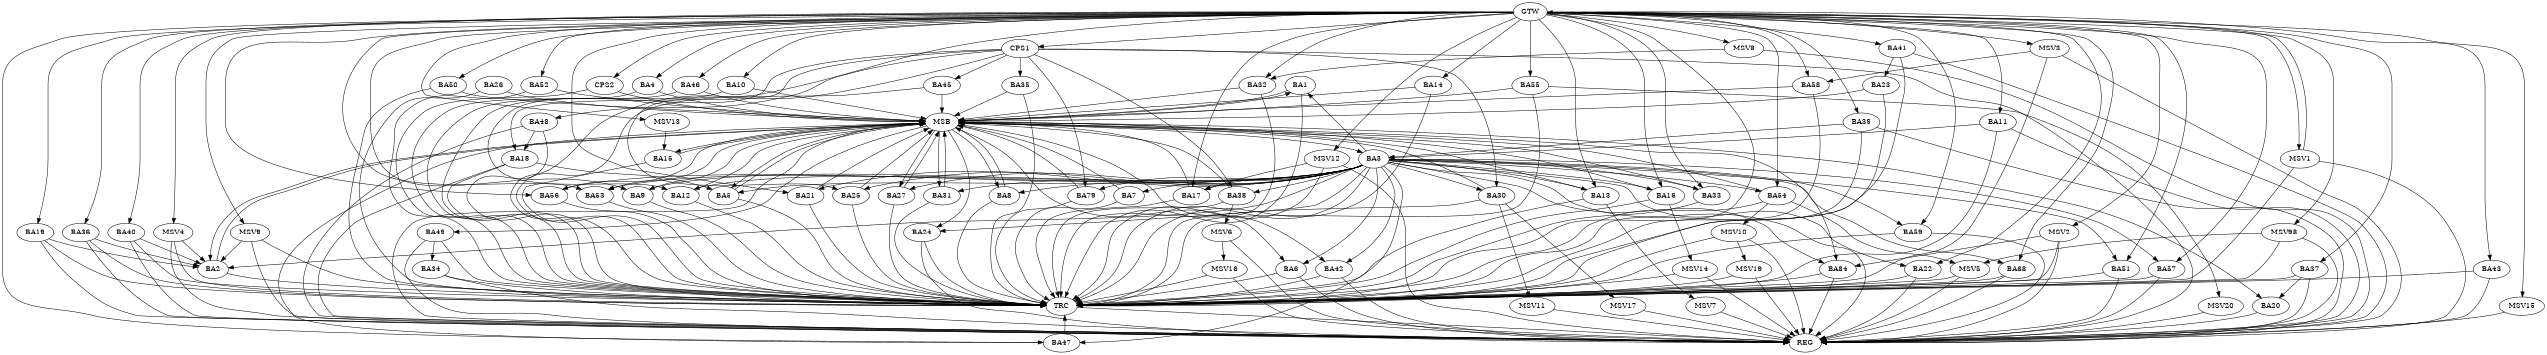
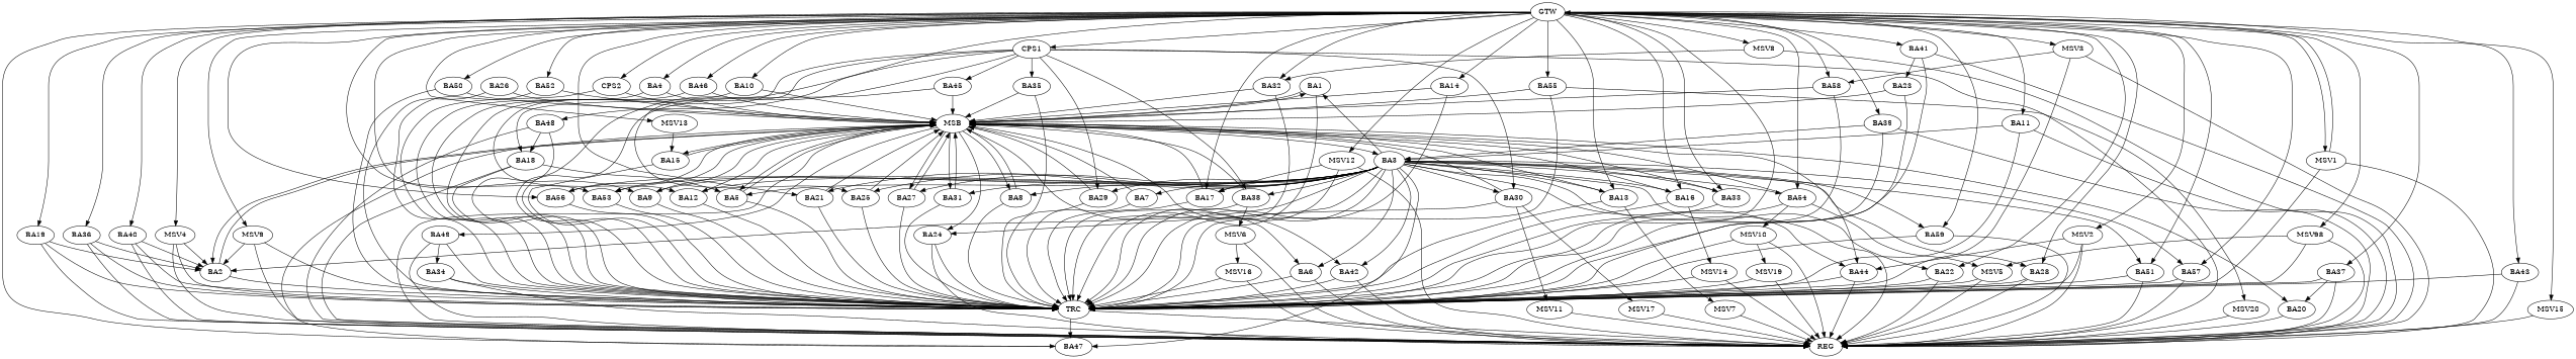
  strict digraph {
    n1 [label=BA1]
    n2 [label=MSB]
    n3 [label=TRC]
    n4 [label=BA2]
    n5 [label=BA3]
    n6 [label=BA5]
    n7 [label=BA6]
    n8 [label=BA8]
    n9 [label=BA24]
    n10 [label=BA27]
    n11 [label=BA31]
    n12 [label=BA42]
-   n13 [label=BA84]
+   n13 [label=BA44]
    n14 [label=BA53]
    n15 [label=REG]
    n16 [label=BA15]
    n17 [label=BA20]
    n18 [label=BA49]
    n19 [label=BA7]
    n20 [label=BA9]
    n21 [label=BA12]
    n22 [label=BA13]
    n23 [label=BA16]
    n24 [label=BA17]
    n25 [label=BA21]
    n26 [label=BA22]
    n27 [label=BA25]
-   n28 [label=BA68]
-   n29 [label=BA79]
+   n28 [label=BA28]
+   n29 [label=BA29]
    n30 [label=BA30]
    n31 [label=BA33]
    n32 [label=BA38]
    n33 [label=BA47]
    n34 [label=BA51]
    n35 [label=BA54]
    n36 [label=BA56]
    n37 [label=BA57]
    n38 [label=BA59]
    n39 [label=MSV7]
    n40 [label=MSV14]
    n41 [label=MSV11]
    n42 [label=MSV17]
    n43 [label=MSV6]
    n44 [label=MSV5]
    n45 [label=MSV10]
    n46 [label=BA4]
    n47 [label=BA10]
    n48 [label=BA11]
    n49 [label=BA14]
    n50 [label=BA18]
    n51 [label=BA19]
    n52 [label=BA23]
    n53 [label=BA26]
    n54 [label=BA32]
    n55 [label=BA34]
    n56 [label=BA35]
    n57 [label=BA36]
    n58 [label=BA37]
    n59 [label=MSV16]
    n60 [label=BA39]
    n61 [label=BA40]
    n62 [label=BA41]
    n63 [label=BA43]
    n64 [label=BA45]
    n65 [label=BA46]
    n66 [label=BA48]
    n67 [label=BA50]
    n68 [label=BA52]
    n69 [label=MSV19]
    n70 [label=BA55]
    n71 [label=MSV20]
    n72 [label=BA58]
    n73 [label=CPS1]
    n74 [label=CPS2]
    n75 [label=GTW]
    n76 [label=MSV1]
    n77 [label=MSV2]
    n78 [label=MSV3]
    n79 [label=MSV4]
    n80 [label=MSV8]
    n81 [label=MSV9]
    n82 [label=MSV12]
    n83 [label=MSV13]
    n84 [label=MSV15]
    n85 [label=MSV98]
    n1 -> n2
    n1 -> n3
    n2 -> n1
    n2 -> n4
    n2 -> n5
    n2 -> n6
    n2 -> n7
    n2 -> n8
    n2 -> n9
    n2 -> n10
    n2 -> n11
    n2 -> n12
    n2 -> n13
    n2 -> n14
    n2 -> n15
    n2 -> n16
    n2 -> n17
    n2 -> n18
    n3 -> n15
    n4 -> n2
    n4 -> n3
    n5 -> n1
    n5 -> n3
    n5 -> n4
    n5 -> n6
    n5 -> n7
    n5 -> n8
    n5 -> n9
    n5 -> n10
    n5 -> n11
    n5 -> n12
    n5 -> n13
    n5 -> n14
    n5 -> n15
    n5 -> n19
    n5 -> n20
    n5 -> n21
    n5 -> n22
    n5 -> n23
    n5 -> n24
    n5 -> n25
    n5 -> n26
    n5 -> n27
    n5 -> n28
    n5 -> n29
    n5 -> n30
    n5 -> n31
    n5 -> n32
    n5 -> n33
    n5 -> n34
    n5 -> n35
    n5 -> n36
    n5 -> n37
    n5 -> n38
    n6 -> n2
    n6 -> n3
    n7 -> n3
    n7 -> n15
    n8 -> n2
    n8 -> n3
    n9 -> n3
    n9 -> n15
    n10 -> n2
    n10 -> n3
    n11 -> n2
    n11 -> n3
    n12 -> n3
    n12 -> n15
    n13 -> n3
    n13 -> n15
    n14 -> n3
    n16 -> n2
    n16 -> n3
    n17 -> n15
    n18 -> n3
    n18 -> n15
    n18 -> n55
    n19 -> n2
    n19 -> n3
    n20 -> n2
    n20 -> n3
    n21 -> n2
    n21 -> n3
    n22 -> n2
    n22 -> n3
    n22 -> n39
    n23 -> n2
    n23 -> n3
    n23 -> n40
    n24 -> n2
    n24 -> n3
    n25 -> n2
    n25 -> n3
    n26 -> n3
    n26 -> n15
    n27 -> n2
    n27 -> n3
    n28 -> n3
    n28 -> n15
    n29 -> n2
    n29 -> n3
    n30 -> n2
    n30 -> n3
    n30 -> n41
    n30 -> n42
    n31 -> n2
    n31 -> n3
    n32 -> n2
    n32 -> n3
    n32 -> n43
    n33 -> n2
-   n33 -> n3
+   n3 -> n33
    n34 -> n3
    n34 -> n15
    n35 -> n2
    n35 -> n3
    n35 -> n44
    n35 -> n45
    n36 -> n2
    n36 -> n3
    n37 -> n3
    n37 -> n15
    n38 -> n3
    n38 -> n15
    n39 -> n15
    n40 -> n3
    n40 -> n15
    n41 -> n15
    n42 -> n15
    n43 -> n15
    n43 -> n59
    n44 -> n3
    n44 -> n15
    n45 -> n3
    n45 -> n15
    n45 -> n69
    n46 -> n2
    n46 -> n3
    n47 -> n2
    n47 -> n3
    n48 -> n3
    n48 -> n5
    n48 -> n15
    n49 -> n2
    n49 -> n3
    n50 -> n3
    n50 -> n6
    n50 -> n15
    n51 -> n3
    n51 -> n4
    n51 -> n15
    n52 -> n2
    n52 -> n3
    n53 -> n2
    n53 -> n3
    n54 -> n2
    n54 -> n3
    n55 -> n3
    n55 -> n15
    n56 -> n2
    n56 -> n3
    n57 -> n3
    n57 -> n4
    n57 -> n15
    n58 -> n3
    n58 -> n15
    n58 -> n17
    n59 -> n3
    n59 -> n15
    n60 -> n3
    n60 -> n5
    n60 -> n15
    n61 -> n3
    n61 -> n4
    n61 -> n15
    n62 -> n3
    n62 -> n15
    n62 -> n52
    n63 -> n3
    n63 -> n15
    n64 -> n2
    n64 -> n3
    n65 -> n2
    n65 -> n3
    n66 -> n3
    n66 -> n15
    n66 -> n50
    n67 -> n2
    n67 -> n3
    n68 -> n2
    n68 -> n3
    n69 -> n3
    n69 -> n15
    n70 -> n2
    n70 -> n3
    n70 -> n71
    n71 -> n15
    n72 -> n2
    n72 -> n3
    n73 -> n3
    n73 -> n15
    n73 -> n21
    n73 -> n29
    n73 -> n30
    n73 -> n32
    n73 -> n50
    n73 -> n56
    n73 -> n64
    n73 -> n66
    n74 -> n2
    n74 -> n3
    n75 -> n3
    n75 -> n14
    n75 -> n20
    n75 -> n22
    n75 -> n23
    n75 -> n24
    n75 -> n25
    n75 -> n26
    n75 -> n27
    n75 -> n28
    n75 -> n31
    n75 -> n33
    n75 -> n34
    n75 -> n35
    n75 -> n36
    n75 -> n37
    n75 -> n38
    n75 -> n46
    n75 -> n47
    n75 -> n48
    n75 -> n49
    n75 -> n51
    n75 -> n54
    n75 -> n57
    n75 -> n58
    n75 -> n60
    n75 -> n61
    n75 -> n62
    n75 -> n63
    n75 -> n65
    n75 -> n67
    n75 -> n68
    n75 -> n70
    n75 -> n72
    n75 -> n73
    n75 -> n74
    n75 -> n76
    n75 -> n77
    n75 -> n78
    n75 -> n79
    n75 -> n80
    n75 -> n81
    n75 -> n82
    n75 -> n83
    n75 -> n84
    n75 -> n85
    n76 -> n3
    n76 -> n15
    n76 -> n75
    n77 -> n3
    n77 -> n13
    n77 -> n15
    n78 -> n3
    n78 -> n15
    n78 -> n72
    n79 -> n3
    n79 -> n4
    n79 -> n15
    n80 -> n15
    n80 -> n54
    n81 -> n3
    n81 -> n4
    n81 -> n15
    n82 -> n3
    n82 -> n15
    n82 -> n24
    n83 -> n16
    n84 -> n15
    n85 -> n3
    n85 -> n15
    n85 -> n44
  }
